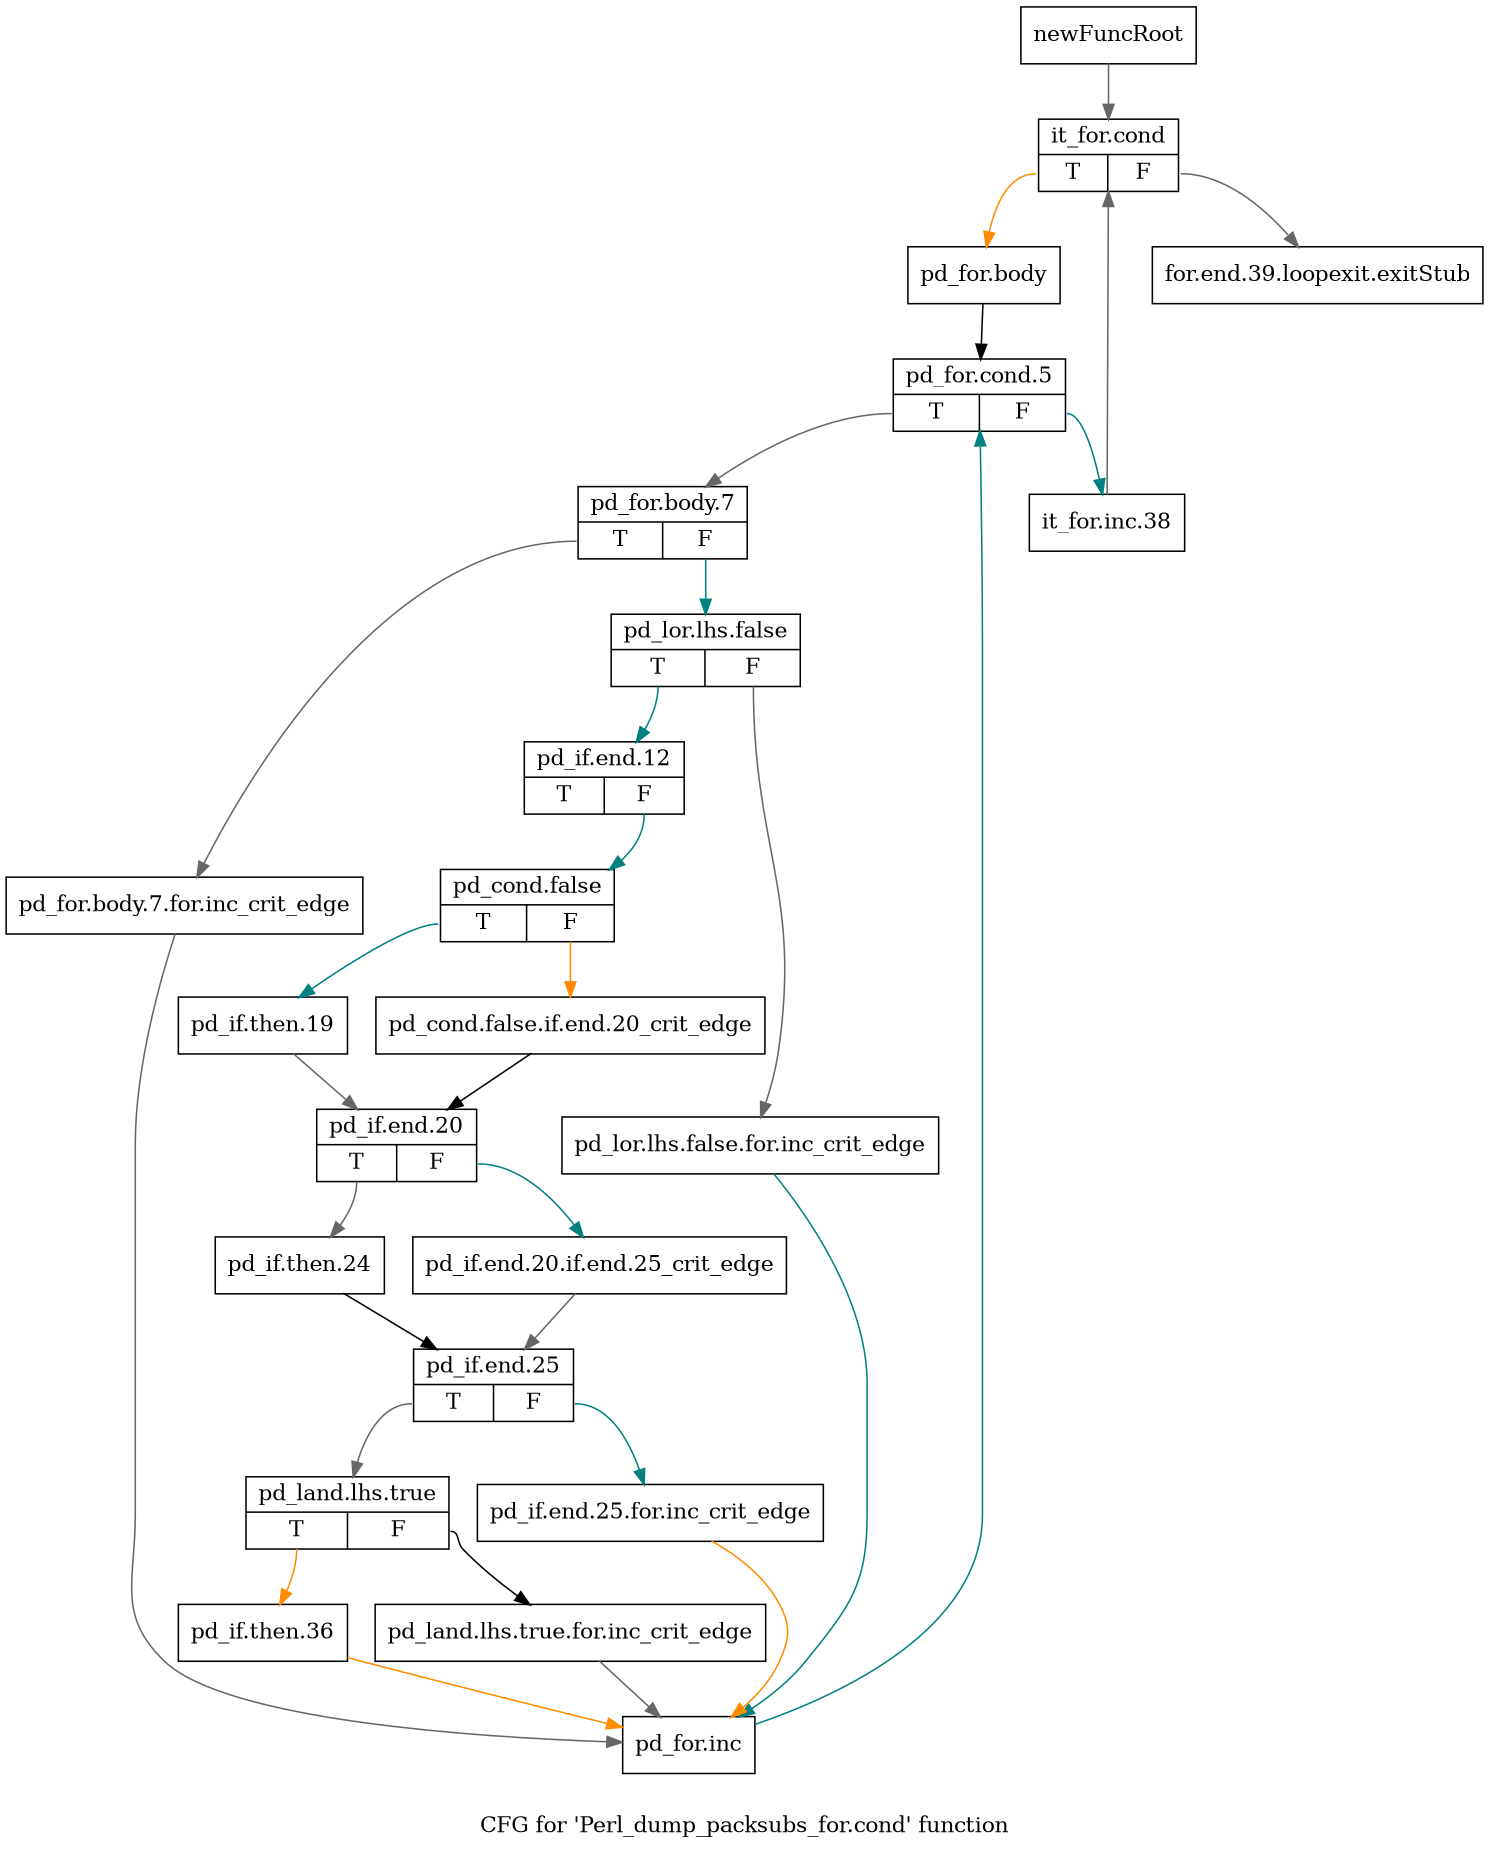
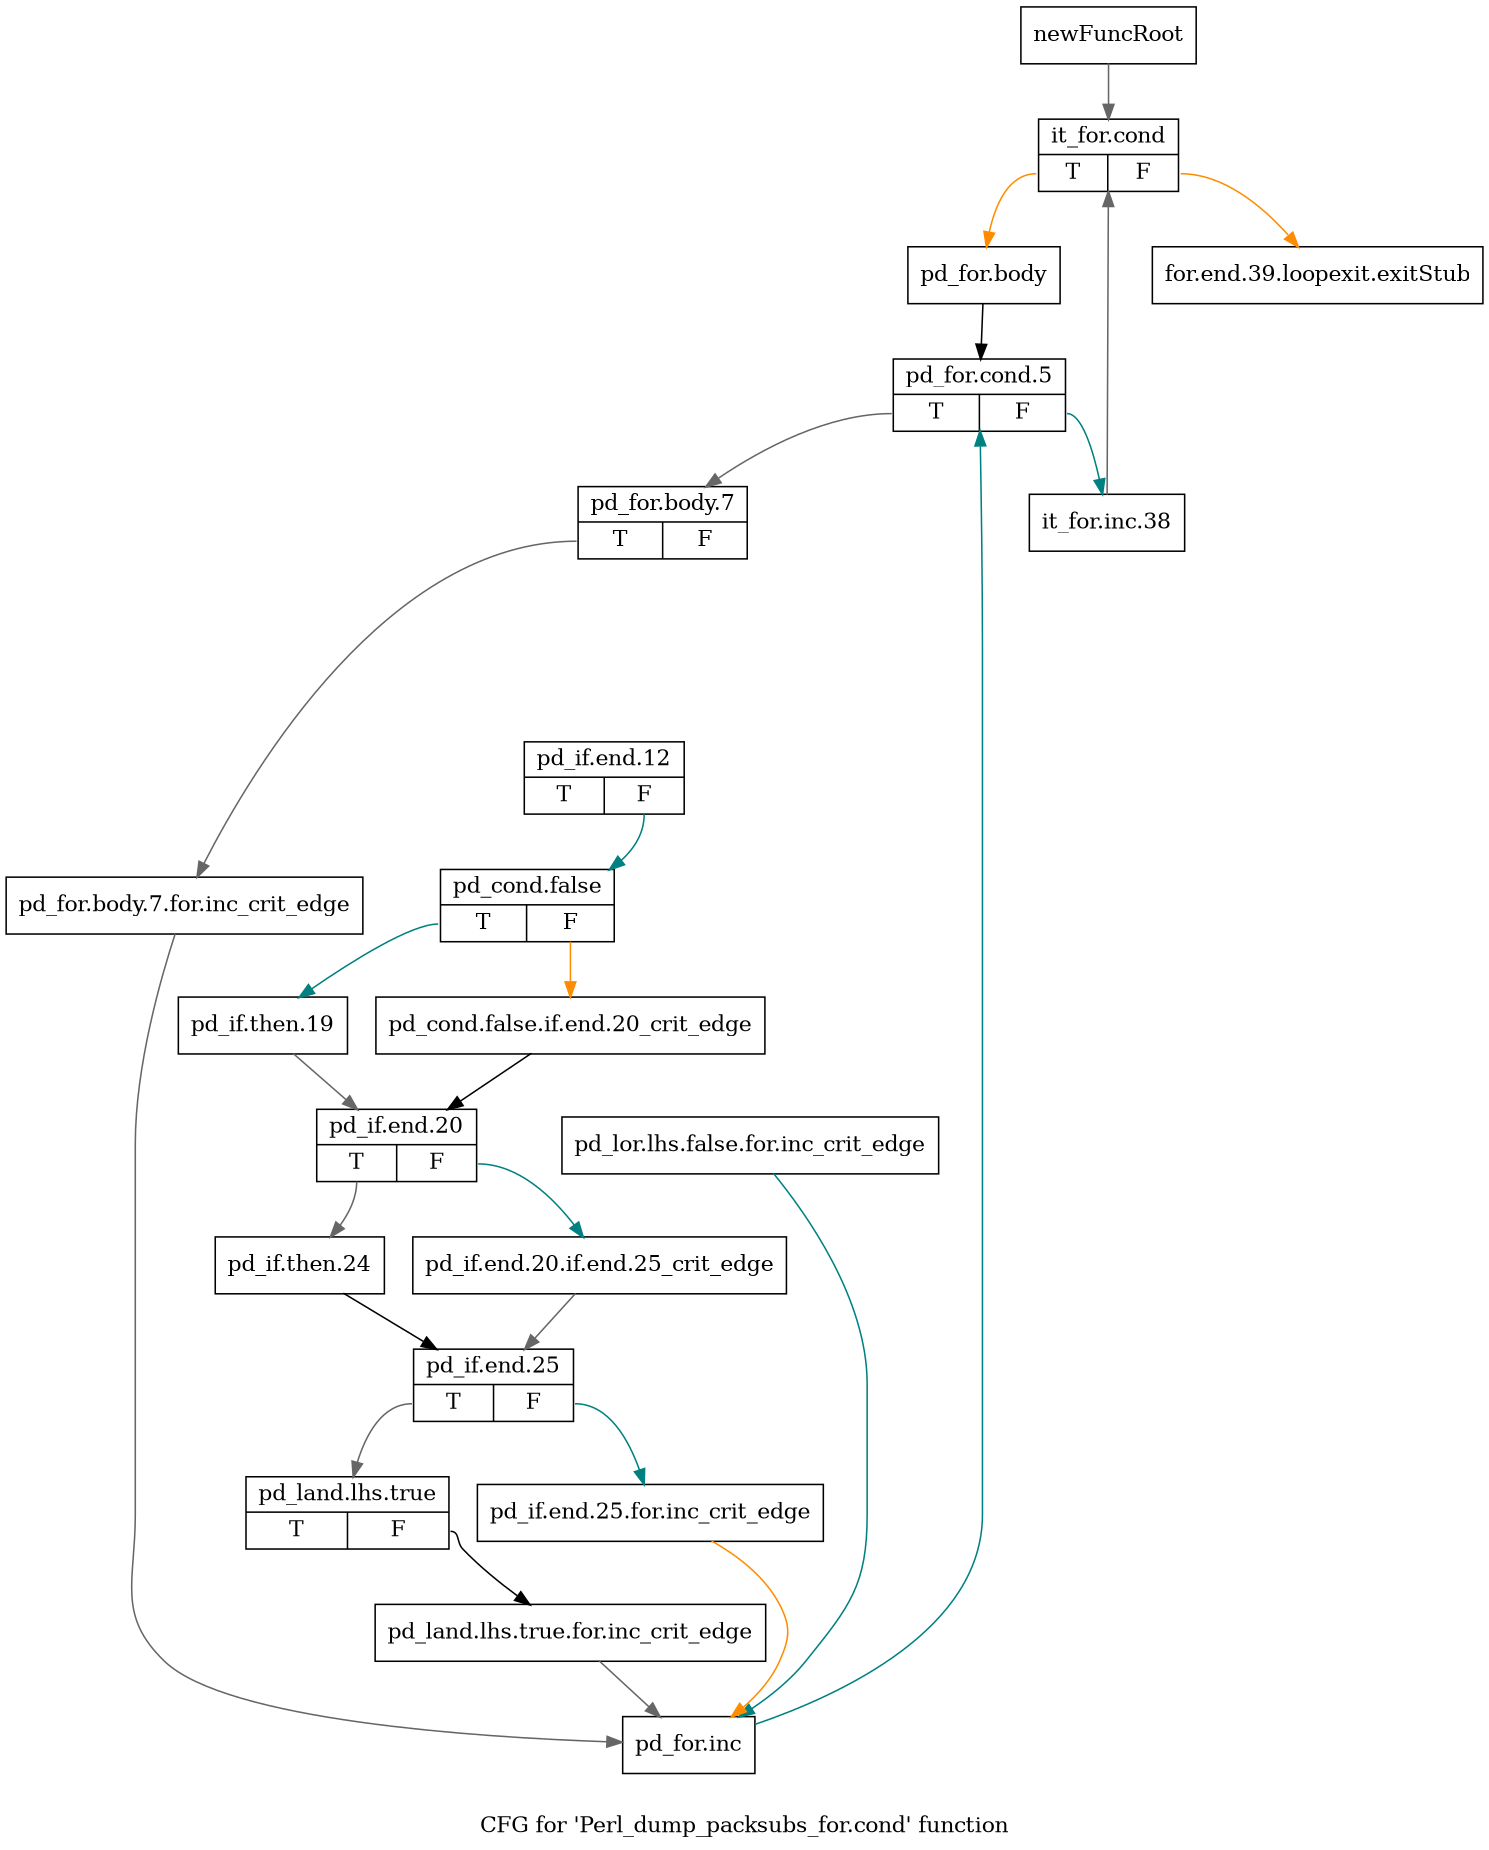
  digraph {
    label="CFG for 'Perl_dump_packsubs_for.cond' function"
    node [shape=record]
    edge [color=gray40]
    n1 [label="{newFuncRoot}"]
    n2 [label="{it_for.cond|{<s0>T|<s1>F}}"]
    n3 [label="{for.end.39.loopexit.exitStub}"]
    n4 [label="{pd_for.body}"]
    n5 [label="{pd_for.cond.5|{<s0>T|<s1>F}}"]
    n6 [label="{pd_for.body.7|{<s0>T|<s1>F}}"]
    n7 [label="{it_for.inc.38}"]
    n8 [label="{pd_for.body.7.for.inc_crit_edge}"]
-   n9 [label="{pd_lor.lhs.false|{<s0>T|<s1>F}}"]
    n10 [label="{pd_for.inc}"]
    n11 [label="{pd_if.end.12|{<s0>T|<s1>F}}"]
    n12 [label="{pd_lor.lhs.false.for.inc_crit_edge}"]
    n13 [label="{pd_cond.false|{<s0>T|<s1>F}}"]
    n14 [label="{pd_if.then.19}"]
    n15 [label="{pd_cond.false.if.end.20_crit_edge}"]
    n16 [label="{pd_if.end.20|{<s0>T|<s1>F}}"]
    n17 [label="{pd_if.then.24}"]
    n18 [label="{pd_if.end.20.if.end.25_crit_edge}"]
    n19 [label="{pd_if.end.25|{<s0>T|<s1>F}}"]
    n20 [label="{pd_land.lhs.true|{<s0>T|<s1>F}}"]
    n21 [label="{pd_if.end.25.for.inc_crit_edge}"]
-   n22 [label="{pd_if.then.36}"]
    n23 [label="{pd_land.lhs.true.for.inc_crit_edge}"]
    n1 -> n2
-   n2 -> n3 [tailport=s1]
+   n2 -> n3 [color=darkorange tailport=s1]
    n2 -> n4 [color=darkorange tailport=s0]
    n4 -> n5 [color=black]
    n5 -> n6 [tailport=s0]
    n5 -> n7 [color=teal tailport=s1]
    n6 -> n8 [tailport=s0]
-   n6 -> n9 [color=teal tailport=s1]
    n7 -> n2
    n8 -> n10
-   n9 -> n11 [color=teal tailport=s0]
-   n9 -> n12 [tailport=s1]
    n10 -> n5 [color=teal]
    n11 -> n13 [color=teal tailport=s1]
    n12 -> n10 [color=teal]
    n13 -> n14 [color=teal tailport=s0]
    n13 -> n15 [color=darkorange tailport=s1]
    n14 -> n16
    n15 -> n16 [color=black]
    n16 -> n17 [tailport=s0]
    n16 -> n18 [color=teal tailport=s1]
    n17 -> n19 [color=black]
    n18 -> n19
    n19 -> n20 [tailport=s0]
    n19 -> n21 [color=teal tailport=s1]
-   n20 -> n22 [color=darkorange tailport=s0]
    n20 -> n23 [color=black tailport=s1]
    n21 -> n10 [color=darkorange]
-   n22 -> n10 [color=darkorange]
    n23 -> n10
  }
